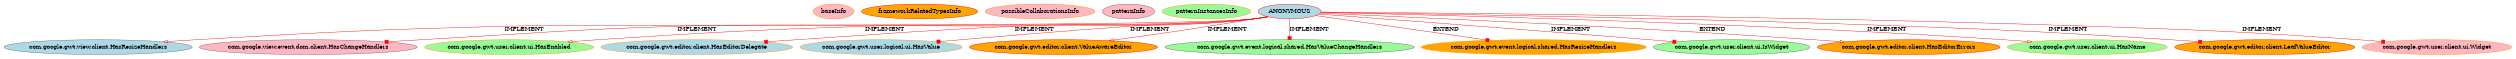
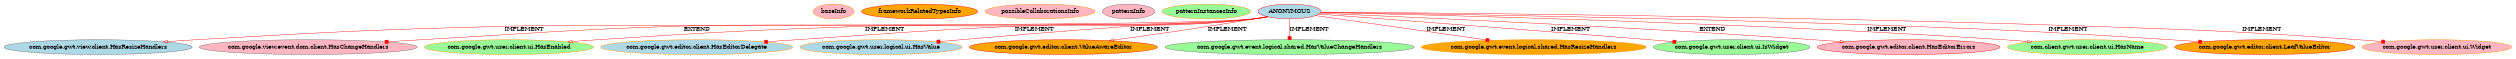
  digraph {
    node [color=darkorange fillcolor=lightpink style=filled isFrameworkType=false vertexType=FRAMEWORK_INTERFACE_TYPE]
    edge [arrowhead=box color=red]
    baseInfo [category=pattern graphId=972 isAnonymous=true possibleRelation=false isFrameworkType="" vertexType=""]
    frameworkRelatedTypesInfo [0="com.google.gwt.editor.client.LeafValueEditor" 1="com.google.gwt.user.client.ui.HasName" 10="com.google.gwt.event.logical.shared.HasValueChangeHandlers" 11="com.google.gwt.user.client.ui.HasEnabled" 12="com.google.gwt.user.client.ui.IsWidget" 2="com.google.gwt.event.dom.client.HasChangeHandlers" 3="com.google.gwt.editor.client.HasEditorDelegate" 4="com.google.gwt.editor.client.ValueAwareEditor" 5="com.google.gwt.user.client.ui.HasValue" 6="com.google.gwt.user.client.ui.Widget" 7="com.google.gwt.editor.client.HasEditorErrors" 8="com.google.gwt.view.client.HasKeyProvider" 9="com.google.gwt.event.logical.shared.HasResizeHandlers" color=red fillcolor=orange isFrameworkType="" vertexType=""]
    possibleCollaborationsInfo [isFrameworkType="" vertexType=""]
    patternInfo [color=gray40 frequency=2.0 patternRootClient=0 isFrameworkType="" vertexType=""]
    patternInstancesInfo [0="kospiotr-gwt-layout-designer~/kospiotr-gwt-layout-designer/gwt-layout-designer-master/src/main/java/pl/pkosmowski/gxtshowcase/client/factories/EditorFieldFactory.java~com.sencha.gxt.widget.core.client.form.Field createField(java.lang.Class)~3423" fillcolor=palegreen isFrameworkType="" vertexType=""]
    n6 [color=gray40 fillcolor=lightblue label="com.google.gwt.view.client.HasResizeHandlers"]
    n7 [color=red fillcolor=lightblue label=ANONYMOUS vertexType=ROOT_ANONYMOUS_DECLARATION]
    n8 [color=gray40 label="com.google.view.event.dom.client.HasChangeHandlers"]
    n9 [fillcolor=palegreen label="com.google.gwt.user.client.ui.HasEnabled"]
    n10 [fillcolor=lightblue label="com.google.gwt.editor.client.HasEditorDelegate"]
    n11 [fillcolor=lightblue label="com.google.gwt.user.logical.ui.HasValue"]
    n12 [color=red fillcolor=orange label="com.google.gwt.editor.client.ValueAwareEditor"]
    n13 [color=gray40 fillcolor=palegreen label="com.google.gwt.event.logical.shared.HasValueChangeHandlers"]
    n14 [fillcolor=orange label="com.google.gwt.event.logical.shared.HasResizeHandlers"]
    n15 [color=gray40 fillcolor=palegreen label="com.google.gwt.user.client.ui.IsWidget"]
-   n16 [color=red fillcolor=orange label="com.google.gwt.editor.client.HasEditorErrors"]
-   n17 [fillcolor=palegreen label="com.google.gwt.user.client.ui.HasName"]
+   n16 [color=red label="com.google.gwt.editor.client.HasEditorErrors"]
+   n17 [fillcolor=palegreen label="com.client.gwt.user.client.ui.HasName"]
    n18 [color=red fillcolor=orange label="com.google.gwt.editor.client.LeafValueEditor"]
    n19 [label="com.google.gwt.user.client.ui.Widget" vertexType=FRAMEWORK_CLASS_TYPE]
    n7 -> n6 [arrowhead=onormal label=IMPLEMENT]
-   n7 -> n8 [label=IMPLEMENT]
+   n7 -> n8 [label=EXTEND]
    n7 -> n9 [arrowhead=onormal label=IMPLEMENT]
    n7 -> n10 [label=IMPLEMENT]
    n7 -> n11 [label=IMPLEMENT]
    n7 -> n12 [arrowhead=onormal label=IMPLEMENT]
    n7 -> n13 [label=IMPLEMENT]
-   n7 -> n14 [label=EXTEND]
+   n7 -> n14 [label=IMPLEMENT]
    n7 -> n15 [label=IMPLEMENT]
    n7 -> n16 [arrowhead=onormal label=EXTEND]
    n7 -> n17 [arrowhead=onormal label=IMPLEMENT]
    n7 -> n18 [label=IMPLEMENT]
    n7 -> n19 [label=IMPLEMENT]
  }
